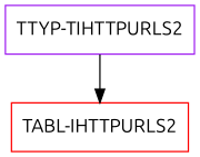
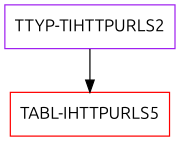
  digraph {
    fontname=Ubuntu
    node [shape=box fontname=Ubuntu]
    "TTYP-TIHTTPURLS2" [color=purple]
-   "TABL-IHTTPURLS2" [color=red]
+   "TABL-IHTTPURLS2" [color=red label="TABL-IHTTPURLS5"]
    "TTYP-TIHTTPURLS2" -> "TABL-IHTTPURLS2" [fontname=Ubuntu]
  }
